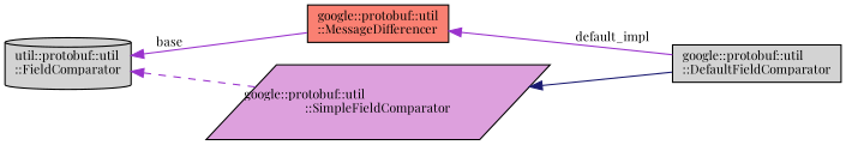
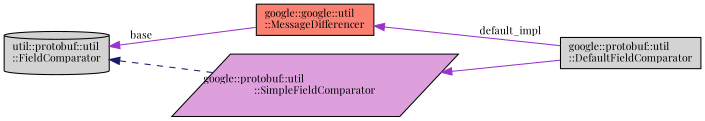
  digraph {
    fontname="Playfair Display"
    rankdir=LR
    node [color=black fillcolor=lightgrey fontname="Playfair Display" fontsize=10 shape=box style=filled]
    edge [color=darkorchid3 dir=back fontname="Playfair Display" fontsize=10 labelfontname=Helvetica labelfontsize=10 style=solid]
-   n1 [fillcolor=salmon fontcolor=black height=0.2 label="google::protobuf::util\l::MessageDifferencer" width=0.4]
+   n1 [fillcolor=salmon fontcolor=black height=0.2 label="google::google::util\l::MessageDifferencer" width=0.4]
    n2 [height=0.2 label="google::protobuf::util\l::DefaultFieldComparator" width=0.4]
    n3 [height=0.2 label="util::protobuf::util\l::FieldComparator" shape=cylinder width=0.4]
    n4 [fillcolor=plum height=0.2 label="google::protobuf::util\l::SimpleFieldComparator" shape=parallelogram width=0.4]
    n1 -> n2 [label=" default_impl"]
    n3 -> n1 [label=" base"]
-   n3 -> n4 [style=dashed]
-   n4 -> n2 [color=midnightblue]
+   n3 -> n4 [color=midnightblue style=dashed]
+   n4 -> n2
  }
